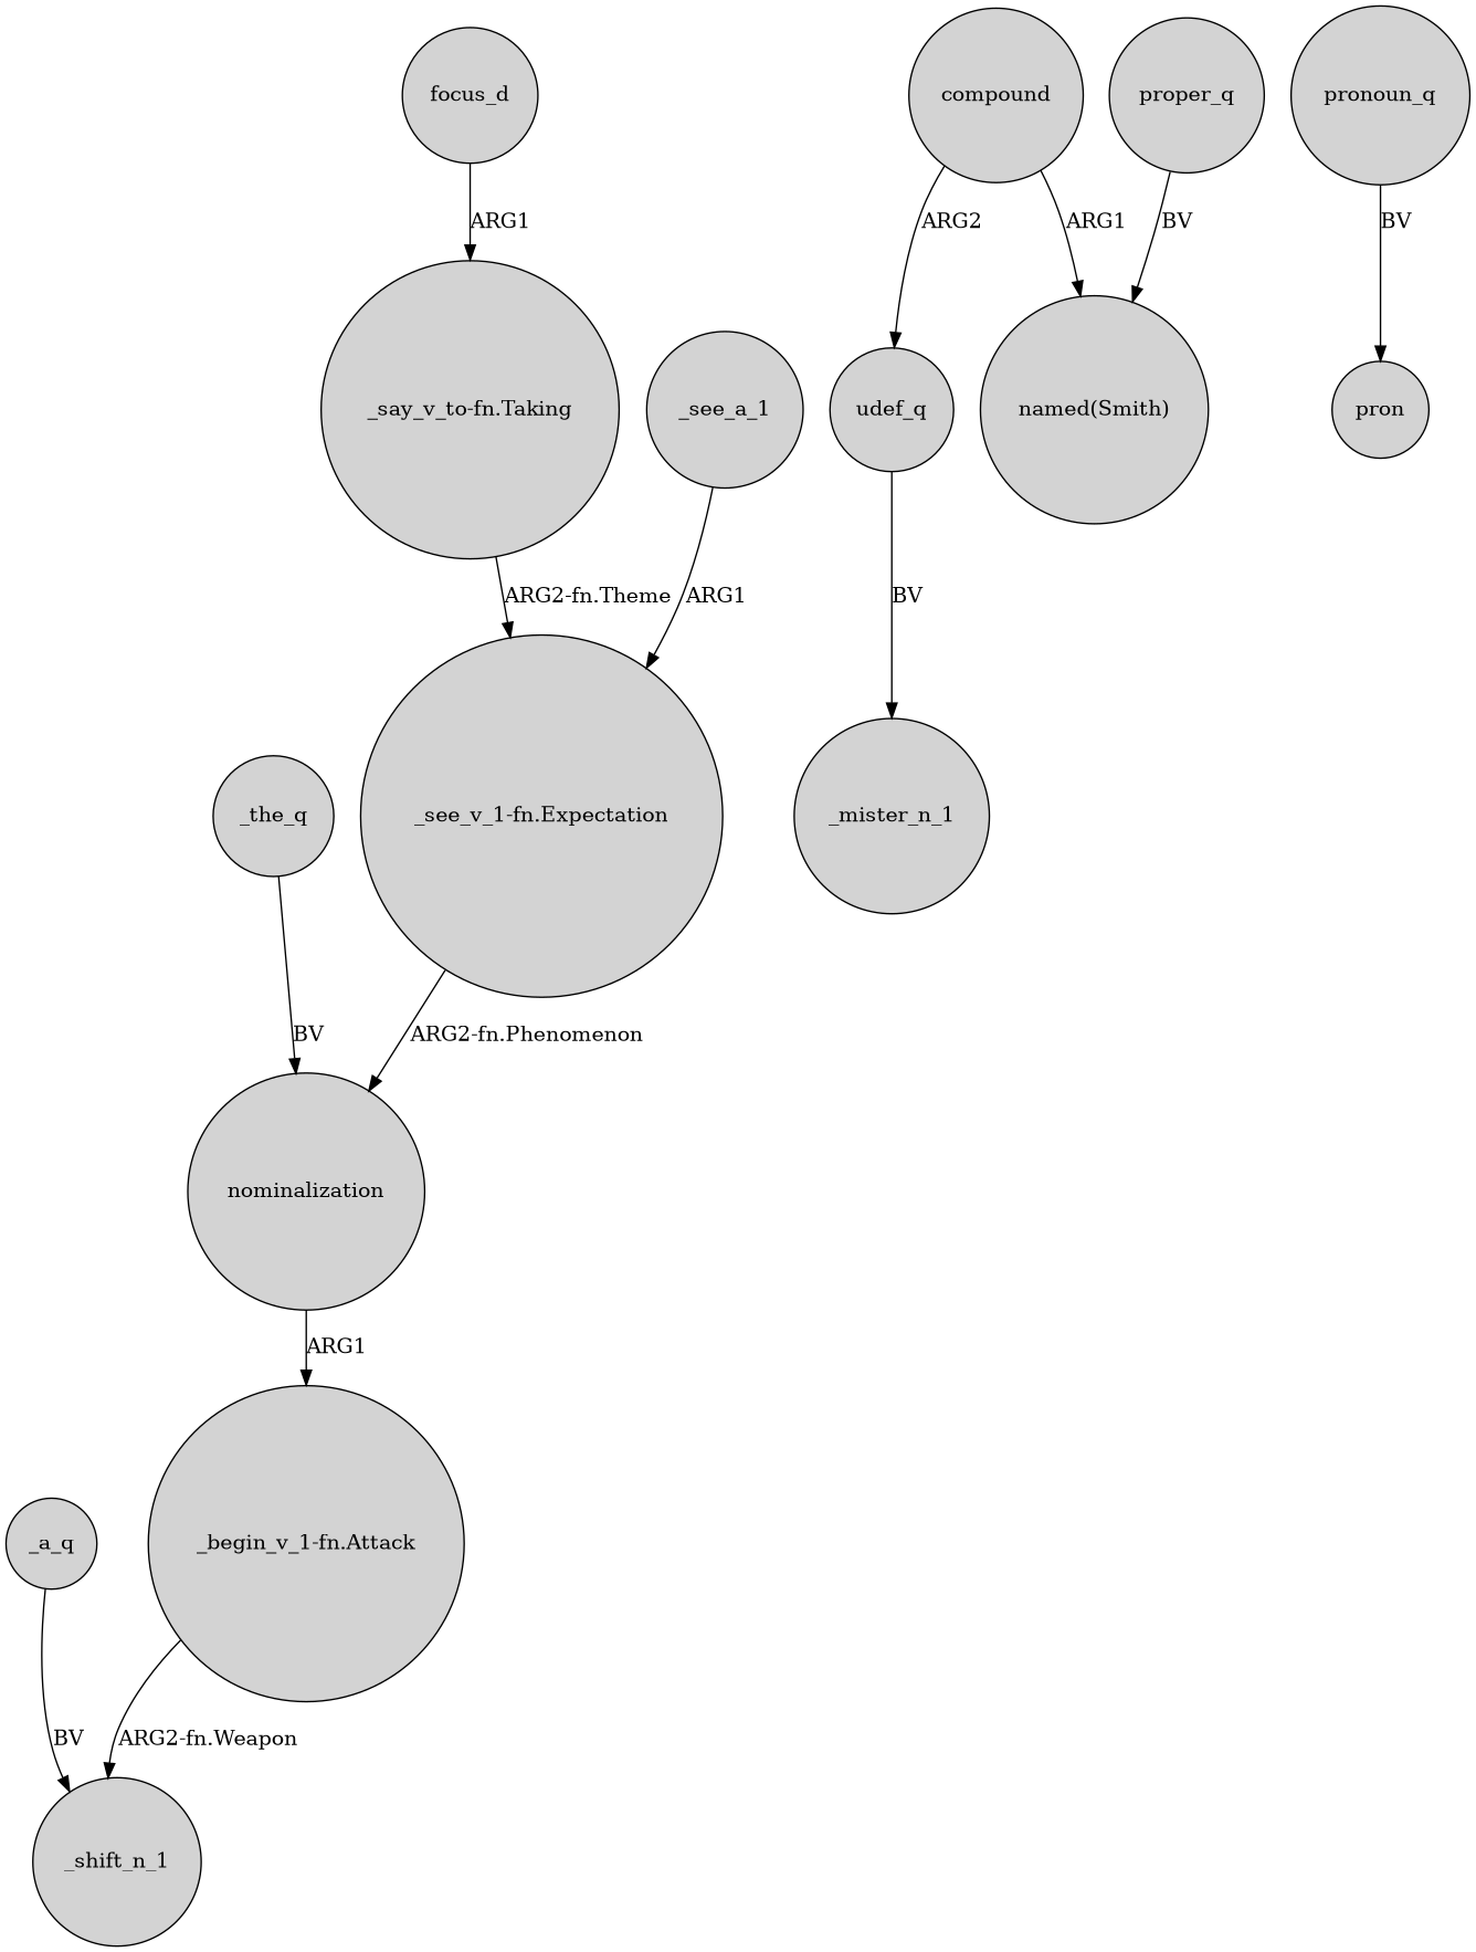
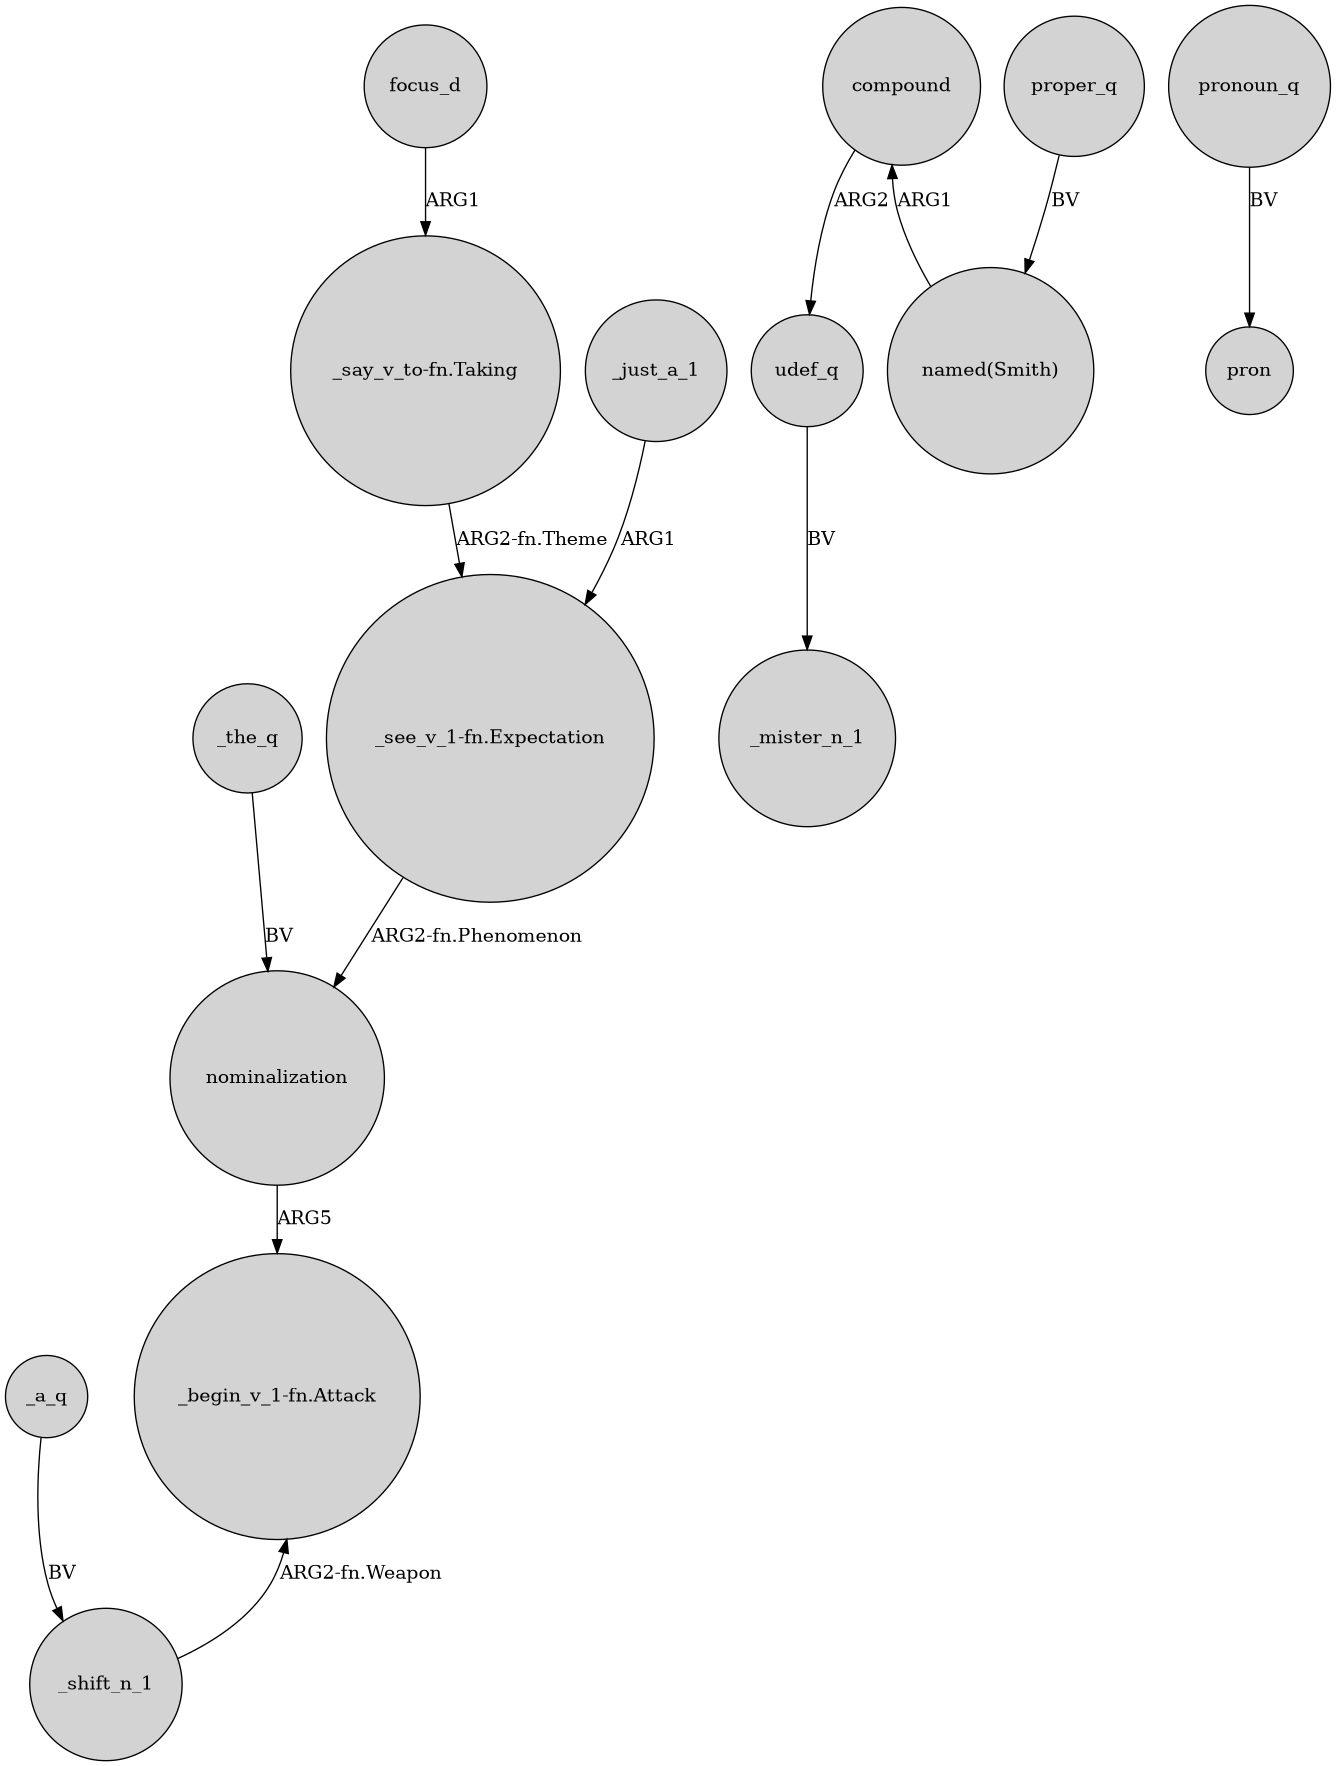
  digraph {
    node [shape=circle style=filled]
    "_see_v_1-fn.Expectation"
    nominalization
    "_begin_v_1-fn.Attack"
    _shift_n_1
    _the_q
    compound
    "named(Smith)"
    udef_q
    focus_d
    "_say_v_to-fn.Taking"
    _mister_n_1
    proper_q
-   _just_a_1 [label=_see_a_1]
+   _just_a_1
    _a_q
    pronoun_q
    pron
    "_see_v_1-fn.Expectation" -> nominalization [label="ARG2-fn.Phenomenon"]
-   nominalization -> "_begin_v_1-fn.Attack" [label=ARG1]
-   "_begin_v_1-fn.Attack" -> _shift_n_1 [label="ARG2-fn.Weapon"]
+   nominalization -> "_begin_v_1-fn.Attack" [label=ARG5]
+   _shift_n_1 -> "_begin_v_1-fn.Attack" [label="ARG2-fn.Weapon"]
    _the_q -> nominalization [label=BV]
-   compound -> "named(Smith)" [label=ARG1]
+   "named(Smith)" -> compound [label=ARG1]
    compound -> udef_q [label=ARG2]
    udef_q -> _mister_n_1 [label=BV]
    focus_d -> "_say_v_to-fn.Taking" [label=ARG1]
    "_say_v_to-fn.Taking" -> "_see_v_1-fn.Expectation" [label="ARG2-fn.Theme"]
    proper_q -> "named(Smith)" [label=BV]
    _just_a_1 -> "_see_v_1-fn.Expectation" [label=ARG1]
    _a_q -> _shift_n_1 [label=BV]
    pronoun_q -> pron [label=BV]
  }
